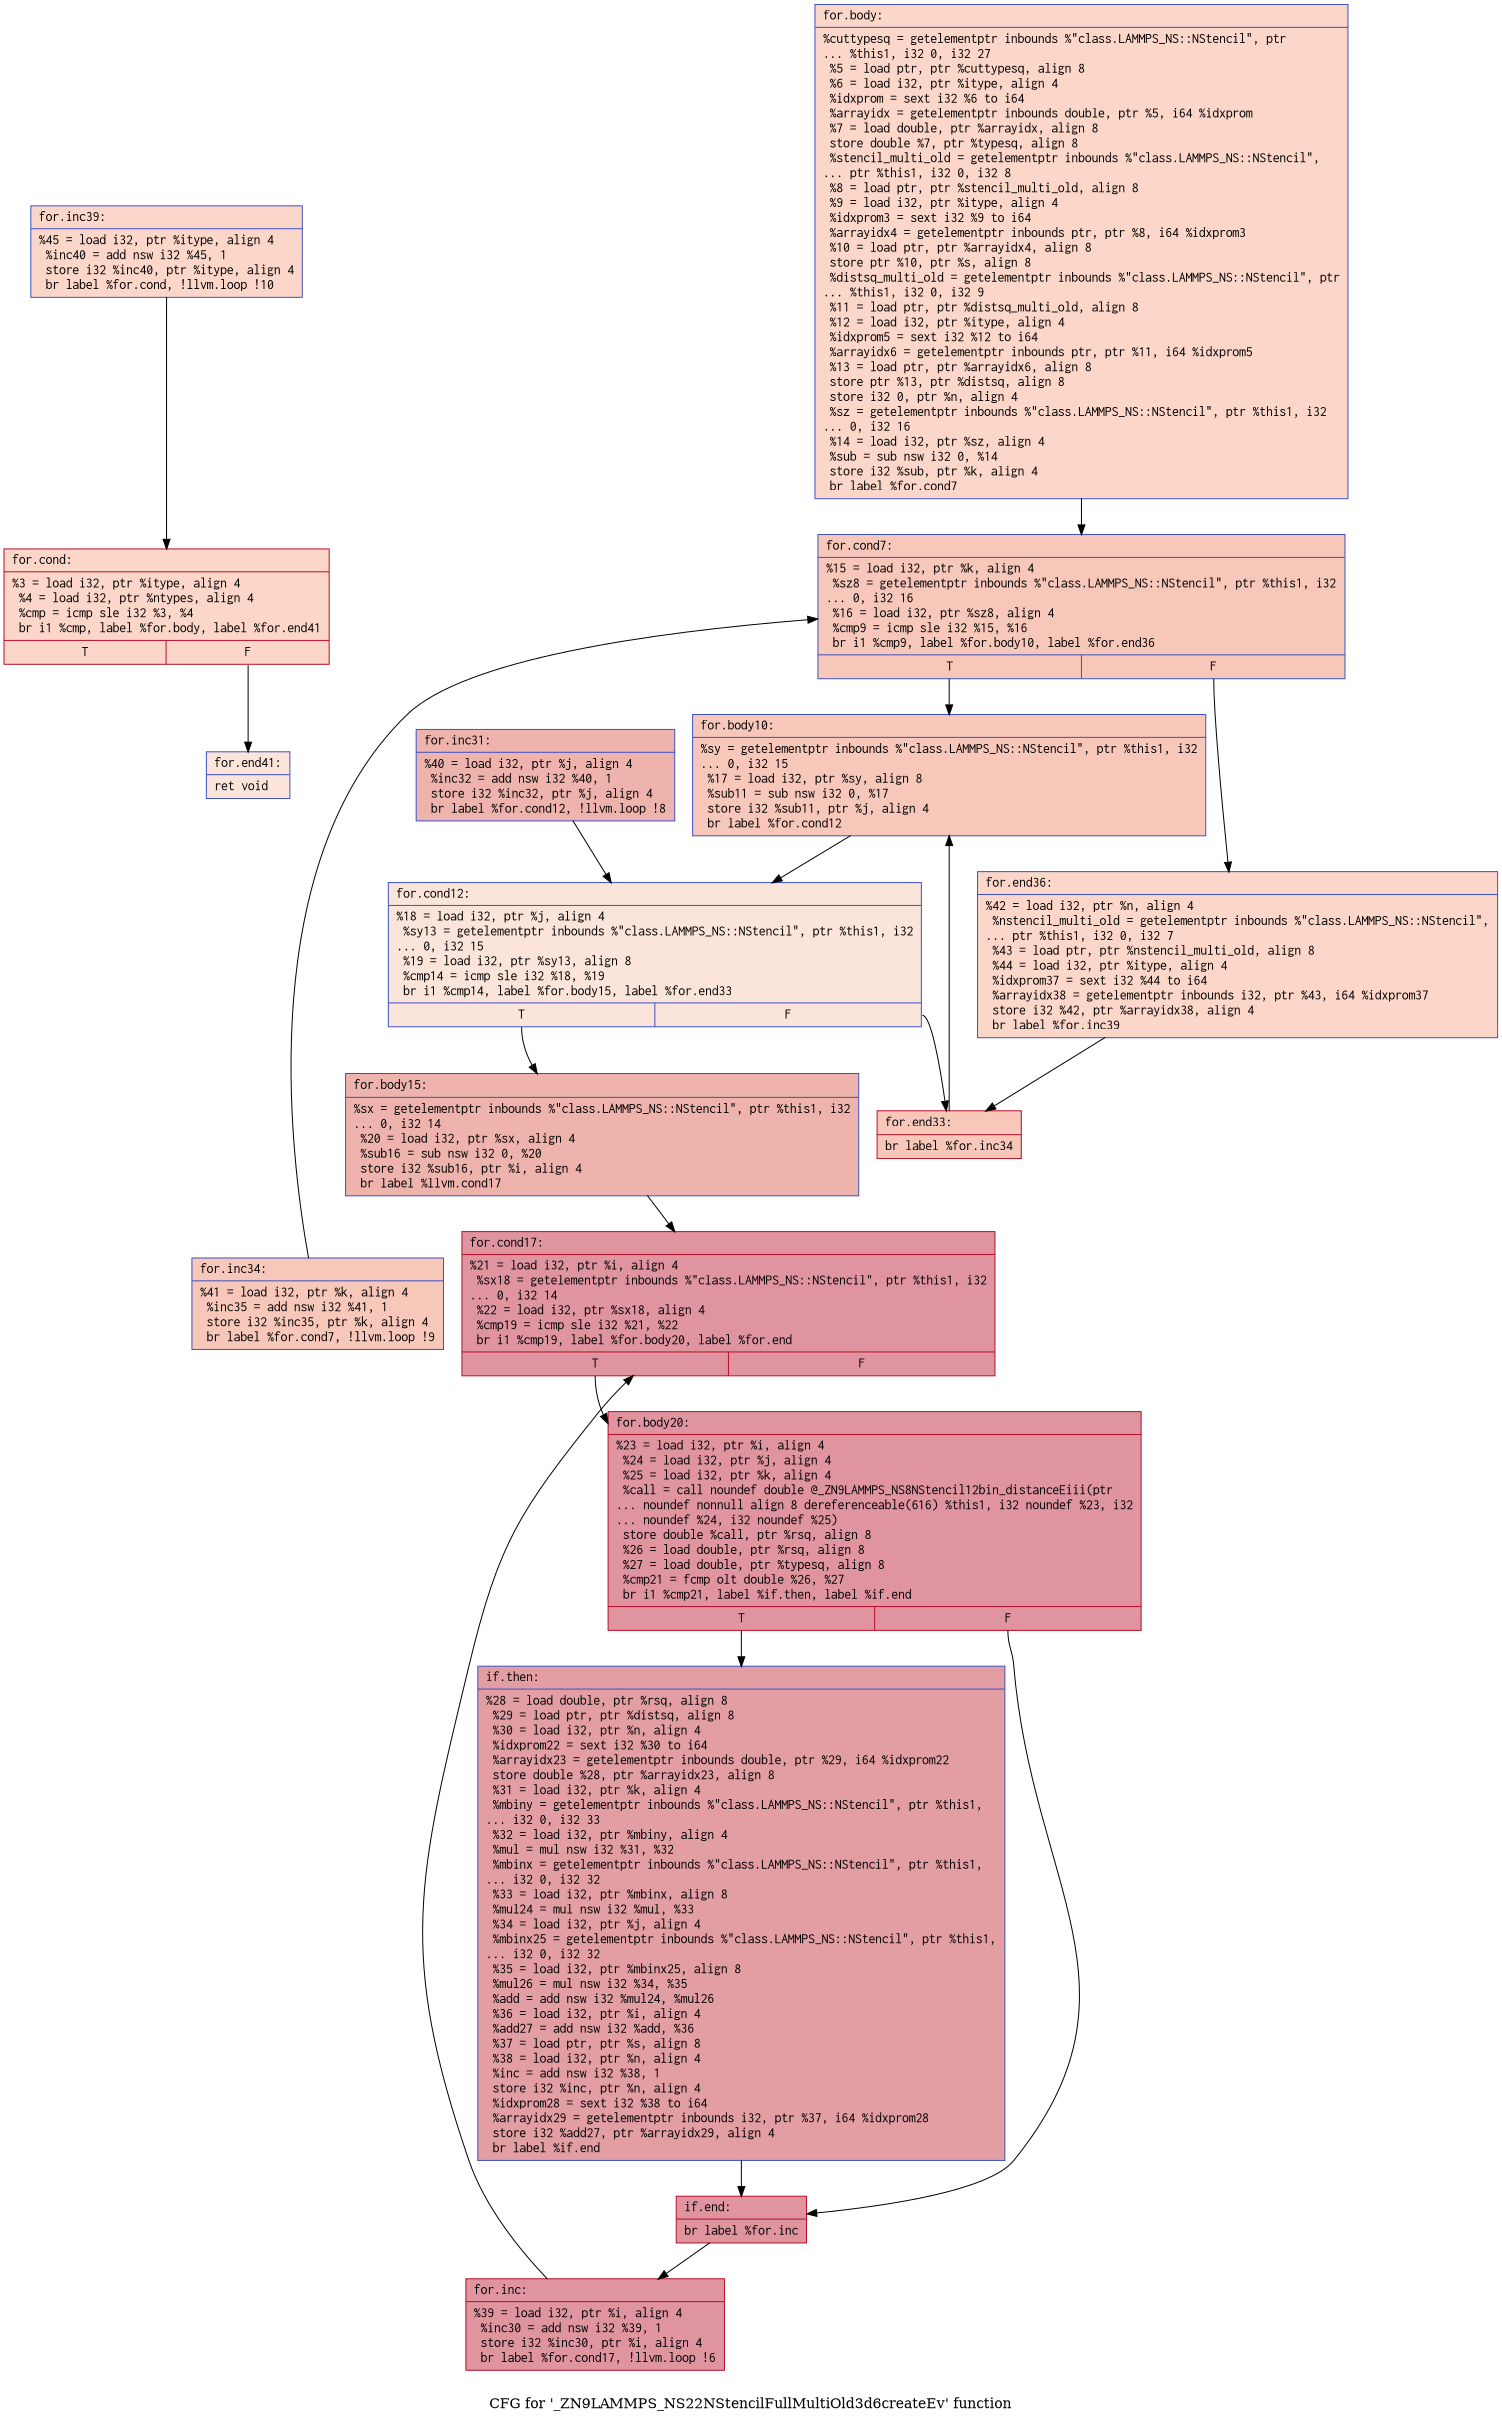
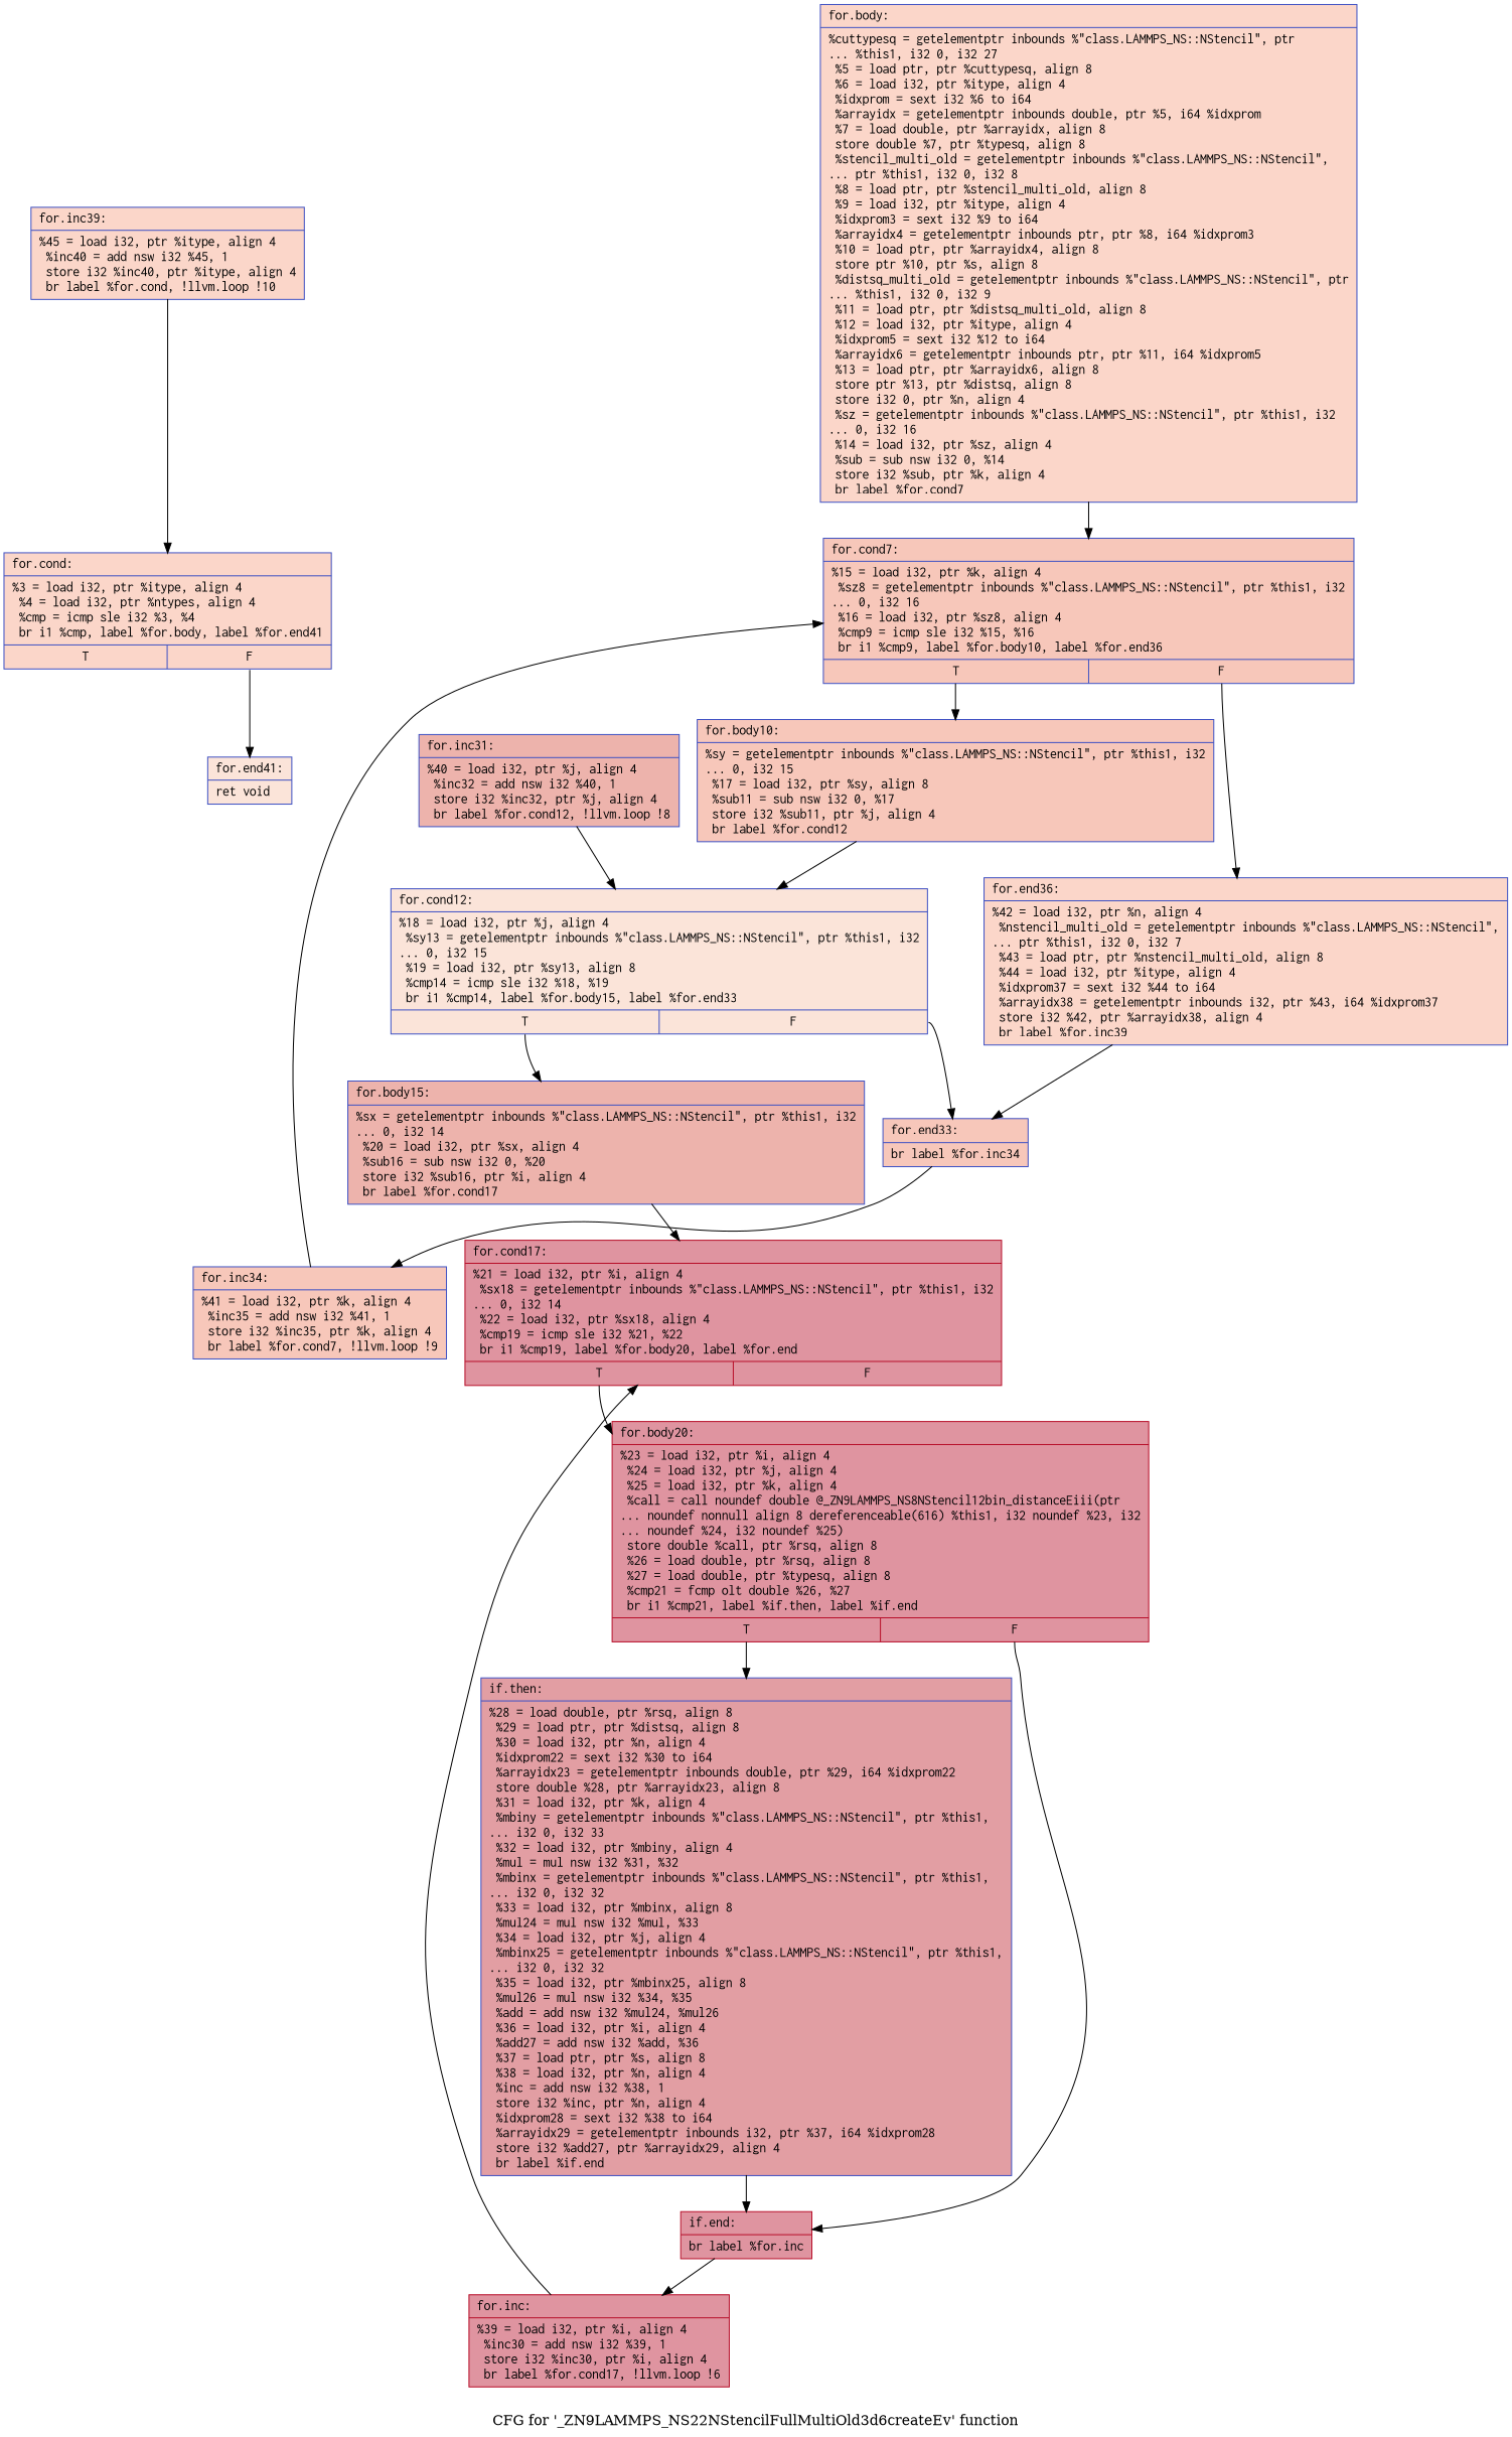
  digraph {
    label="CFG for '_ZN9LAMMPS_NS22NStencilFullMultiOld3d6createEv' function"
    node [color="#3d50c3ff" fillcolor="#f6a38570" fontname=Courier shape=record style=filled]
-   n1 [color="#b70d28ff" label="{for.cond:\l|  %3 = load i32, ptr %itype, align 4\l  %4 = load i32, ptr %ntypes, align 4\l  %cmp = icmp sle i32 %3, %4\l  br i1 %cmp, label %for.body, label %for.end41\l|{<s0>T|<s1>F}}"]
+   n1 [label="{for.cond:\l|  %3 = load i32, ptr %itype, align 4\l  %4 = load i32, ptr %ntypes, align 4\l  %cmp = icmp sle i32 %3, %4\l  br i1 %cmp, label %for.body, label %for.end41\l|{<s0>T|<s1>F}}"]
    n2 [fillcolor="#f5c1a970" label="{for.end41:\l|  ret void\l}"]
    n3 [label="{for.body:\l|  %cuttypesq = getelementptr inbounds %\"class.LAMMPS_NS::NStencil\", ptr\l... %this1, i32 0, i32 27\l  %5 = load ptr, ptr %cuttypesq, align 8\l  %6 = load i32, ptr %itype, align 4\l  %idxprom = sext i32 %6 to i64\l  %arrayidx = getelementptr inbounds double, ptr %5, i64 %idxprom\l  %7 = load double, ptr %arrayidx, align 8\l  store double %7, ptr %typesq, align 8\l  %stencil_multi_old = getelementptr inbounds %\"class.LAMMPS_NS::NStencil\",\l... ptr %this1, i32 0, i32 8\l  %8 = load ptr, ptr %stencil_multi_old, align 8\l  %9 = load i32, ptr %itype, align 4\l  %idxprom3 = sext i32 %9 to i64\l  %arrayidx4 = getelementptr inbounds ptr, ptr %8, i64 %idxprom3\l  %10 = load ptr, ptr %arrayidx4, align 8\l  store ptr %10, ptr %s, align 8\l  %distsq_multi_old = getelementptr inbounds %\"class.LAMMPS_NS::NStencil\", ptr\l... %this1, i32 0, i32 9\l  %11 = load ptr, ptr %distsq_multi_old, align 8\l  %12 = load i32, ptr %itype, align 4\l  %idxprom5 = sext i32 %12 to i64\l  %arrayidx6 = getelementptr inbounds ptr, ptr %11, i64 %idxprom5\l  %13 = load ptr, ptr %arrayidx6, align 8\l  store ptr %13, ptr %distsq, align 8\l  store i32 0, ptr %n, align 4\l  %sz = getelementptr inbounds %\"class.LAMMPS_NS::NStencil\", ptr %this1, i32\l... 0, i32 16\l  %14 = load i32, ptr %sz, align 4\l  %sub = sub nsw i32 0, %14\l  store i32 %sub, ptr %k, align 4\l  br label %for.cond7\l}"]
    n4 [fillcolor="#ec7f6370" label="{for.cond7:\l|  %15 = load i32, ptr %k, align 4\l  %sz8 = getelementptr inbounds %\"class.LAMMPS_NS::NStencil\", ptr %this1, i32\l... 0, i32 16\l  %16 = load i32, ptr %sz8, align 4\l  %cmp9 = icmp sle i32 %15, %16\l  br i1 %cmp9, label %for.body10, label %for.end36\l|{<s0>T|<s1>F}}"]
    n5 [fillcolor="#ec7f6370" label="{for.body10:\l|  %sy = getelementptr inbounds %\"class.LAMMPS_NS::NStencil\", ptr %this1, i32\l... 0, i32 15\l  %17 = load i32, ptr %sy, align 8\l  %sub11 = sub nsw i32 0, %17\l  store i32 %sub11, ptr %j, align 4\l  br label %for.cond12\l}"]
    n6 [label="{for.end36:\l|  %42 = load i32, ptr %n, align 4\l  %nstencil_multi_old = getelementptr inbounds %\"class.LAMMPS_NS::NStencil\",\l... ptr %this1, i32 0, i32 7\l  %43 = load ptr, ptr %nstencil_multi_old, align 8\l  %44 = load i32, ptr %itype, align 4\l  %idxprom37 = sext i32 %44 to i64\l  %arrayidx38 = getelementptr inbounds i32, ptr %43, i64 %idxprom37\l  store i32 %42, ptr %arrayidx38, align 4\l  br label %for.inc39\l}"]
    n7 [fillcolor="#f5c1a970" label="{for.cond12:\l|  %18 = load i32, ptr %j, align 4\l  %sy13 = getelementptr inbounds %\"class.LAMMPS_NS::NStencil\", ptr %this1, i32\l... 0, i32 15\l  %19 = load i32, ptr %sy13, align 8\l  %cmp14 = icmp sle i32 %18, %19\l  br i1 %cmp14, label %for.body15, label %for.end33\l|{<s0>T|<s1>F}}"]
-   n8 [color="#b70d28ff" fillcolor="#ec7f6370" label="{for.end33:\l|  br label %for.inc34\l}"]
-   n9 [fillcolor="#d6524470" label="{for.body15:\l|  %sx = getelementptr inbounds %\"class.LAMMPS_NS::NStencil\", ptr %this1, i32\l... 0, i32 14\l  %20 = load i32, ptr %sx, align 4\l  %sub16 = sub nsw i32 0, %20\l  store i32 %sub16, ptr %i, align 4\l  br label %llvm.cond17\l}"]
+   n8 [fillcolor="#ec7f6370" label="{for.end33:\l|  br label %for.inc34\l}"]
+   n9 [fillcolor="#d6524470" label="{for.body15:\l|  %sx = getelementptr inbounds %\"class.LAMMPS_NS::NStencil\", ptr %this1, i32\l... 0, i32 14\l  %20 = load i32, ptr %sx, align 4\l  %sub16 = sub nsw i32 0, %20\l  store i32 %sub16, ptr %i, align 4\l  br label %for.cond17\l}"]
    n10 [label="{for.inc39:\l|  %45 = load i32, ptr %itype, align 4\l  %inc40 = add nsw i32 %45, 1\l  store i32 %inc40, ptr %itype, align 4\l  br label %for.cond, !llvm.loop !10\l}"]
    n11 [color="#b70d28ff" fillcolor="#b70d2870" label="{for.cond17:\l|  %21 = load i32, ptr %i, align 4\l  %sx18 = getelementptr inbounds %\"class.LAMMPS_NS::NStencil\", ptr %this1, i32\l... 0, i32 14\l  %22 = load i32, ptr %sx18, align 4\l  %cmp19 = icmp sle i32 %21, %22\l  br i1 %cmp19, label %for.body20, label %for.end\l|{<s0>T|<s1>F}}"]
    n12 [fillcolor="#ec7f6370" label="{for.inc34:\l|  %41 = load i32, ptr %k, align 4\l  %inc35 = add nsw i32 %41, 1\l  store i32 %inc35, ptr %k, align 4\l  br label %for.cond7, !llvm.loop !9\l}"]
    n13 [color="#b70d28ff" fillcolor="#b70d2870" label="{for.body20:\l|  %23 = load i32, ptr %i, align 4\l  %24 = load i32, ptr %j, align 4\l  %25 = load i32, ptr %k, align 4\l  %call = call noundef double @_ZN9LAMMPS_NS8NStencil12bin_distanceEiii(ptr\l... noundef nonnull align 8 dereferenceable(616) %this1, i32 noundef %23, i32\l... noundef %24, i32 noundef %25)\l  store double %call, ptr %rsq, align 8\l  %26 = load double, ptr %rsq, align 8\l  %27 = load double, ptr %typesq, align 8\l  %cmp21 = fcmp olt double %26, %27\l  br i1 %cmp21, label %if.then, label %if.end\l|{<s0>T|<s1>F}}"]
    n14 [fillcolor="#be242e70" label="{if.then:\l|  %28 = load double, ptr %rsq, align 8\l  %29 = load ptr, ptr %distsq, align 8\l  %30 = load i32, ptr %n, align 4\l  %idxprom22 = sext i32 %30 to i64\l  %arrayidx23 = getelementptr inbounds double, ptr %29, i64 %idxprom22\l  store double %28, ptr %arrayidx23, align 8\l  %31 = load i32, ptr %k, align 4\l  %mbiny = getelementptr inbounds %\"class.LAMMPS_NS::NStencil\", ptr %this1,\l... i32 0, i32 33\l  %32 = load i32, ptr %mbiny, align 4\l  %mul = mul nsw i32 %31, %32\l  %mbinx = getelementptr inbounds %\"class.LAMMPS_NS::NStencil\", ptr %this1,\l... i32 0, i32 32\l  %33 = load i32, ptr %mbinx, align 8\l  %mul24 = mul nsw i32 %mul, %33\l  %34 = load i32, ptr %j, align 4\l  %mbinx25 = getelementptr inbounds %\"class.LAMMPS_NS::NStencil\", ptr %this1,\l... i32 0, i32 32\l  %35 = load i32, ptr %mbinx25, align 8\l  %mul26 = mul nsw i32 %34, %35\l  %add = add nsw i32 %mul24, %mul26\l  %36 = load i32, ptr %i, align 4\l  %add27 = add nsw i32 %add, %36\l  %37 = load ptr, ptr %s, align 8\l  %38 = load i32, ptr %n, align 4\l  %inc = add nsw i32 %38, 1\l  store i32 %inc, ptr %n, align 4\l  %idxprom28 = sext i32 %38 to i64\l  %arrayidx29 = getelementptr inbounds i32, ptr %37, i64 %idxprom28\l  store i32 %add27, ptr %arrayidx29, align 4\l  br label %if.end\l}"]
    n15 [color="#b70d28ff" fillcolor="#b70d2870" label="{if.end:\l|  br label %for.inc\l}"]
    n16 [color="#b70d28ff" fillcolor="#b70d2870" label="{for.inc:\l|  %39 = load i32, ptr %i, align 4\l  %inc30 = add nsw i32 %39, 1\l  store i32 %inc30, ptr %i, align 4\l  br label %for.cond17, !llvm.loop !6\l}"]
    n17 [fillcolor="#d6524470" label="{for.inc31:\l|  %40 = load i32, ptr %j, align 4\l  %inc32 = add nsw i32 %40, 1\l  store i32 %inc32, ptr %j, align 4\l  br label %for.cond12, !llvm.loop !8\l}"]
    n1 -> n2 [tailport=s1]
    n3 -> n4
    n4 -> n5 [tailport=s0]
    n4 -> n6 [tailport=s1]
    n5 -> n7
    n6 -> n8
    n7 -> n8 [tailport=s1]
    n7 -> n9 [tailport=s0]
-   n8 -> n5
+   n8 -> n12
    n9 -> n11
    n10 -> n1
    n11 -> n13 [tailport=s0]
    n12 -> n4
    n13 -> n14 [tailport=s0]
    n13 -> n15 [tailport=s1]
    n14 -> n15
    n15 -> n16
    n16 -> n11
    n17 -> n7
  }
